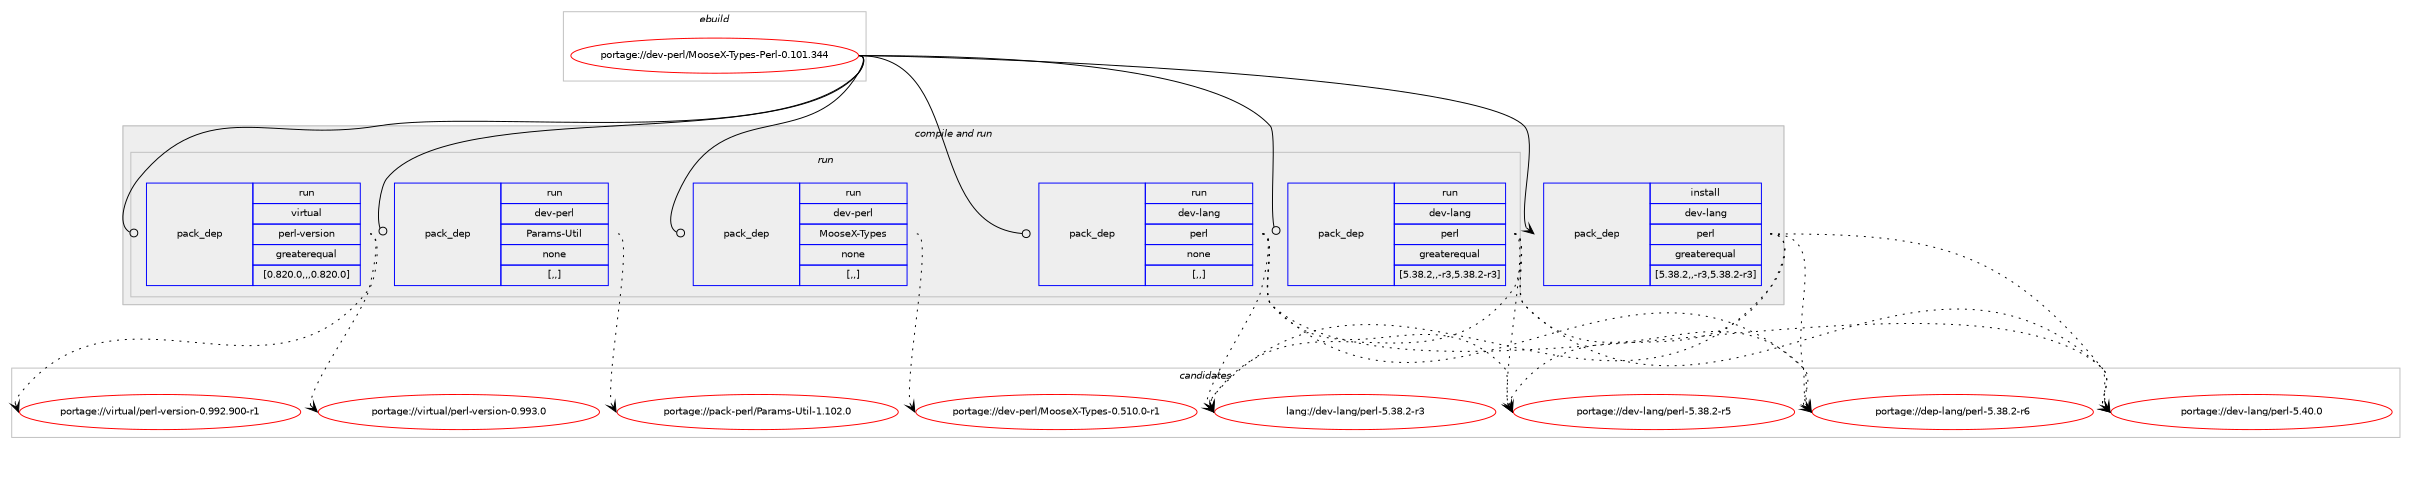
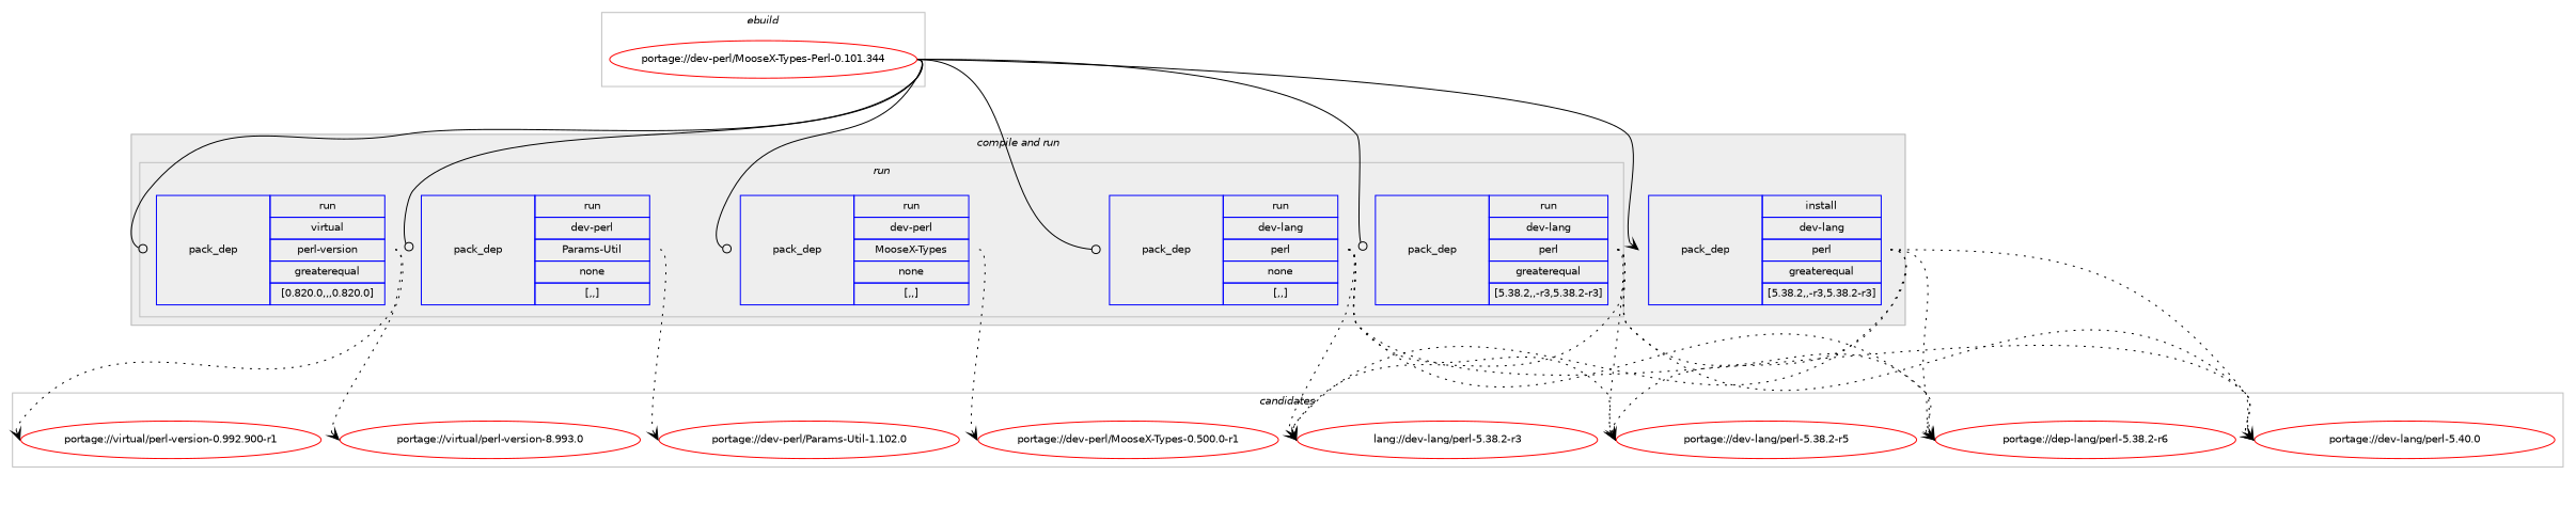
  digraph {
    compound=true
    concentrate=true
    fontname=Helvetica
    fontsize=10
    newrank=true
    rankdir=TB
    ranksep=1.5
    node [color=red fontname=Helvetica fontsize=10]
    edge [arrowhead=vee headport=w style=dotted tailport=e weight=100]
    n1 [label="portage://dev-perl/MooseX-Types-Perl-0.101.344" width=4]
    n2 [color=blue label=<<TABLE BORDER="0" CELLBORDER="1" CELLSPACING="0" CELLPADDING="4" WIDTH="220"><TR><TD ROWSPAN="6" CELLPADDING="30">pack_dep</TD></TR><TR><TD WIDTH="110">install</TD></TR><TR><TD>dev-lang</TD></TR><TR><TD>perl</TD></TR><TR><TD>greaterequal</TD></TR><TR><TD>[5.38.2,,-r3,5.38.2-r3]</TD></TR></TABLE>> shape=none]
    n3 [color=blue label=<<TABLE BORDER="0" CELLBORDER="1" CELLSPACING="0" CELLPADDING="4" WIDTH="220"><TR><TD ROWSPAN="6" CELLPADDING="30">pack_dep</TD></TR><TR><TD WIDTH="110">run</TD></TR><TR><TD>dev-lang</TD></TR><TR><TD>perl</TD></TR><TR><TD>greaterequal</TD></TR><TR><TD>[5.38.2,,-r3,5.38.2-r3]</TD></TR></TABLE>> shape=none]
    n4 [color=blue label=<<TABLE BORDER="0" CELLBORDER="1" CELLSPACING="0" CELLPADDING="4" WIDTH="220"><TR><TD ROWSPAN="6" CELLPADDING="30">pack_dep</TD></TR><TR><TD WIDTH="110">run</TD></TR><TR><TD>dev-lang</TD></TR><TR><TD>perl</TD></TR><TR><TD>none</TD></TR><TR><TD>[,,]</TD></TR></TABLE>> shape=none]
    n5 [color=blue label=<<TABLE BORDER="0" CELLBORDER="1" CELLSPACING="0" CELLPADDING="4" WIDTH="220"><TR><TD ROWSPAN="6" CELLPADDING="30">pack_dep</TD></TR><TR><TD WIDTH="110">run</TD></TR><TR><TD>dev-perl</TD></TR><TR><TD>MooseX-Types</TD></TR><TR><TD>none</TD></TR><TR><TD>[,,]</TD></TR></TABLE>> shape=none]
    n6 [color=blue label=<<TABLE BORDER="0" CELLBORDER="1" CELLSPACING="0" CELLPADDING="4" WIDTH="220"><TR><TD ROWSPAN="6" CELLPADDING="30">pack_dep</TD></TR><TR><TD WIDTH="110">run</TD></TR><TR><TD>dev-perl</TD></TR><TR><TD>Params-Util</TD></TR><TR><TD>none</TD></TR><TR><TD>[,,]</TD></TR></TABLE>> shape=none]
    n7 [color=blue label=<<TABLE BORDER="0" CELLBORDER="1" CELLSPACING="0" CELLPADDING="4" WIDTH="220"><TR><TD ROWSPAN="6" CELLPADDING="30">pack_dep</TD></TR><TR><TD WIDTH="110">run</TD></TR><TR><TD>virtual</TD></TR><TR><TD>perl-version</TD></TR><TR><TD>greaterequal</TD></TR><TR><TD>[0.820.0,,,0.820.0]</TD></TR></TABLE>> shape=none]
    n8 [label="portage://dev-lang/perl-5.40.0" width=4]
    n9 [label="portage://dep-lang/perl-5.38.2-r6" width=4]
    n10 [label="portage://dev-lang/perl-5.38.2-r5" width=4]
    n11 [label="lang://dev-lang/perl-5.38.2-r3" width=4]
-   n12 [label="portage://dev-perl/MooseX-Types-0.510.0-r1" width=4]
-   n13 [label="portage://pack-perl/Params-Util-1.102.0" width=4]
-   n14 [label="portage://virtual/perl-version-0.993.0" width=4]
+   n12 [label="portage://dev-perl/MooseX-Types-0.500.0-r1" width=4]
+   n13 [label="portage://dev-perl/Params-Util-1.102.0" width=4]
+   n14 [label="portage://virtual/perl-version-8.993.0" width=4]
    n15 [label="portage://virtual/perl-version-0.992.900-r1" width=4]
    subgraph cluster_1 {
      color=gray
      label=<<i>ebuild</i>>
      n1
    }
    subgraph cluster_2 {
      color=gray
      label=<<i>dependencies</i>>
      subgraph cluster_3 {
        color=gray
        fillcolor="#eeeeee"
        label=<<i>compile</i>>
        style=filled
        subgraph sub_4 {
          color=gray
          fillcolor="#eeeeee"
          label=<<i>compile</i>>
          style=filled
          n2
        }
      }
      subgraph cluster_5 {
        color=gray
        fillcolor="#eeeeee"
        label=<<i>compile and run</i>>
        style=filled
      }
      subgraph cluster_6 {
        color=gray
        fillcolor="#eeeeee"
        label=<<i>run</i>>
        style=filled
        subgraph sub_7 {
          color=gray
          fillcolor="#eeeeee"
          label=<<i>run</i>>
          style=filled
          n3
        }
        subgraph sub_8 {
          color=gray
          fillcolor="#eeeeee"
          label=<<i>run</i>>
          style=filled
          n4
        }
        subgraph sub_9 {
          color=gray
          fillcolor="#eeeeee"
          label=<<i>run</i>>
          style=filled
          n5
        }
        subgraph sub_10 {
          color=gray
          fillcolor="#eeeeee"
          label=<<i>run</i>>
          style=filled
          n6
        }
        subgraph sub_11 {
          color=gray
          fillcolor="#eeeeee"
          label=<<i>run</i>>
          style=filled
          n7
        }
      }
    }
    subgraph cluster_12 {
      color=gray
      label=<<i>candidates</i>>
      rank=same
      subgraph sub_13 {
        color=black
        label=<<i>candidates</i>>
        nodesep=1
        rank=same
        n8
        n9
        n10
        n11
      }
      subgraph sub_14 {
        color=black
        label=<<i>candidates</i>>
        nodesep=1
        rank=same
        n8
        n9
        n10
        n11
      }
      subgraph sub_15 {
        color=black
        label=<<i>candidates</i>>
        nodesep=1
        rank=same
        n8
        n9
        n10
        n11
      }
      subgraph sub_16 {
        color=black
        label=<<i>candidates</i>>
        nodesep=1
        rank=same
        n12
      }
      subgraph sub_17 {
        color=black
        label=<<i>candidates</i>>
        nodesep=1
        rank=same
        n13
      }
      subgraph sub_18 {
        color=black
        label=<<i>candidates</i>>
        nodesep=1
        rank=same
        n14
        n15
      }
    }
    n1 -> n2 [style=solid weight=20]
    n1 -> n3 [arrowhead=odot style=solid weight=20]
    n1 -> n4 [arrowhead=odot style=solid weight=20]
    n1 -> n5 [arrowhead=odot style=solid weight=20]
    n1 -> n6 [arrowhead=odot style=solid weight=20]
    n1 -> n7 [arrowhead=odot style=solid weight=20]
    n2 -> n8
    n2 -> n9
    n2 -> n10
    n2 -> n11
    n3 -> n8
    n3 -> n9
    n3 -> n10
    n3 -> n11
    n4 -> n8
    n4 -> n9
    n4 -> n10
    n4 -> n11
    n5 -> n12
    n6 -> n13
    n7 -> n14
    n7 -> n15
  }
